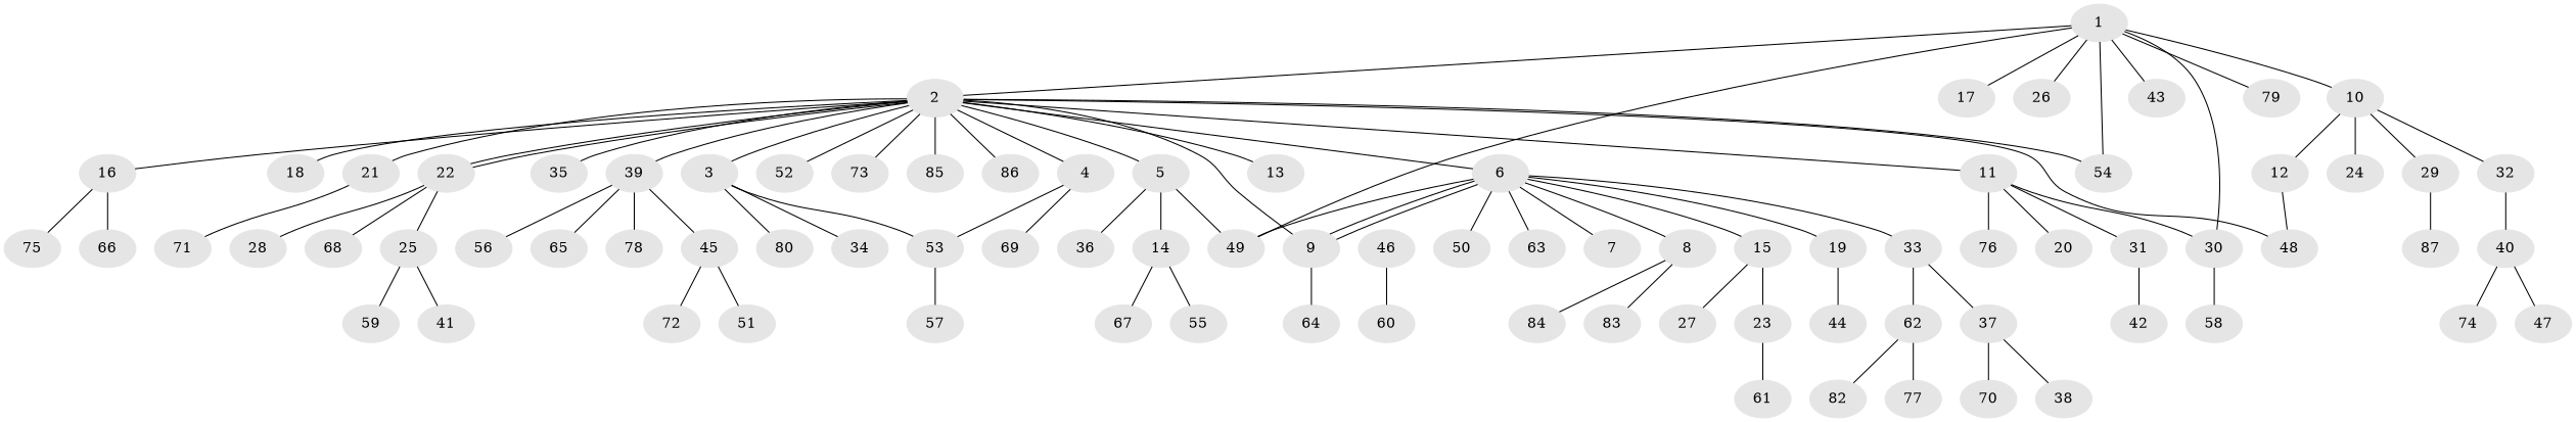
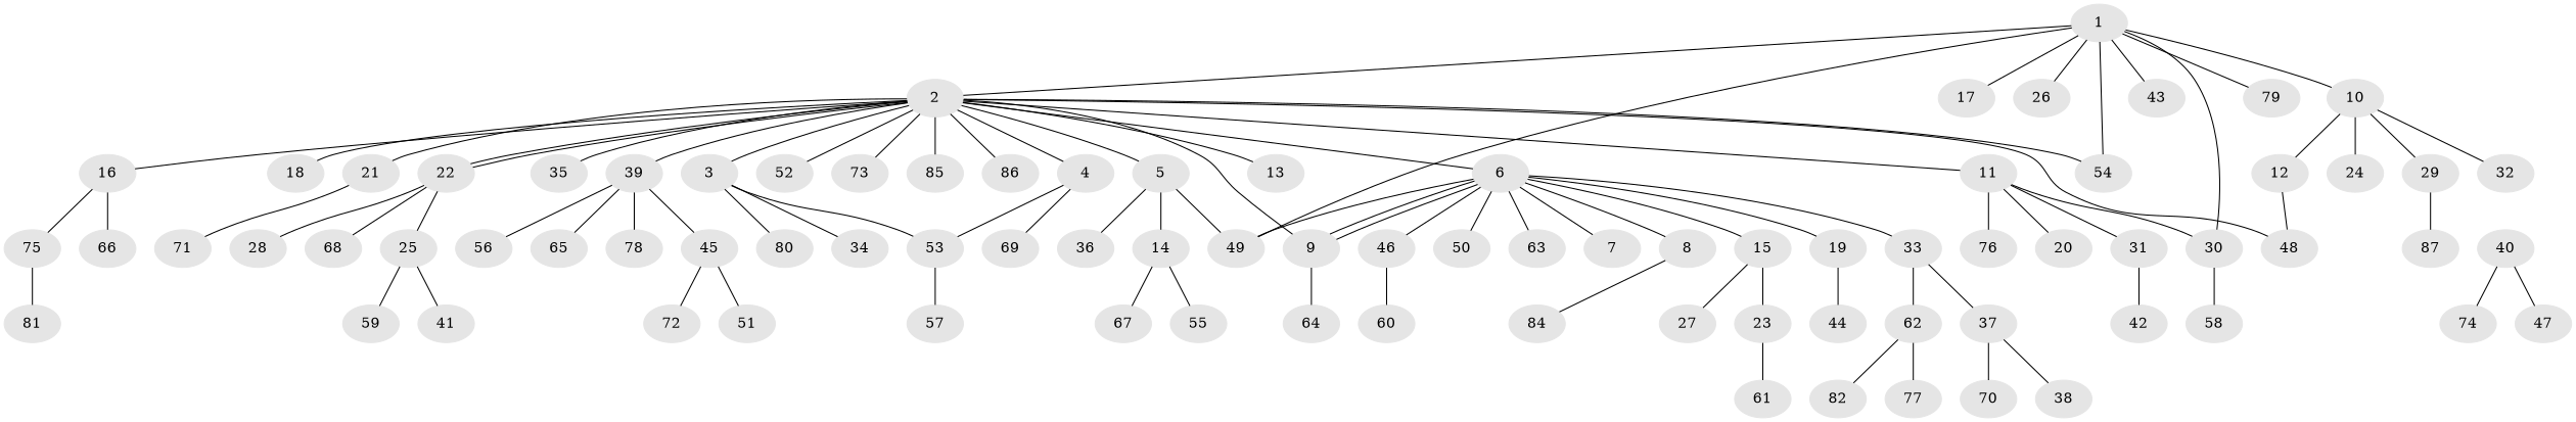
  graph {
    node [color=gray90 style=filled]
    1
    2
    10
    17
    26
    30
    43
    54
    79
    49
    3
    4
    5
    6
    9
    11
    13
    16
    18
    21
    22
    35
    39
    48
    52
    73
    85
    86
    12
    24
    29
    32
    58
    34
    53
    80
    69
    14
    36
    7
    8
    15
    19
    33
    46
    50
    63
    64
    20
    31
    76
    66
    75
    71
    25
    28
    68
    45
    56
    65
    78
    57
    55
    67
-   83
    84
    23
    27
    44
    37
    62
    60
    87
    40
    42
    61
+   81
    41
    59
    47
    74
    38
    70
    77
    82
    51
    72
    1 -- 2
    1 -- 10
    1 -- 17
    1 -- 26
    1 -- 30
    1 -- 43
    1 -- 54
    1 -- 79
    1 -- 49
    2 -- 54
    2 -- 3
    2 -- 4
    2 -- 5
    2 -- 6
    2 -- 9
    2 -- 11
    2 -- 13
    2 -- 16
    2 -- 18
    2 -- 21
    2 -- 22
    2 -- 22
    2 -- 35
    2 -- 39
    2 -- 48
    2 -- 52
    2 -- 73
    2 -- 85
    2 -- 86
    10 -- 12
    10 -- 24
    10 -- 29
    10 -- 32
    30 -- 58
    3 -- 34
    3 -- 53
    3 -- 80
    4 -- 53
    4 -- 69
    5 -- 49
    5 -- 14
    5 -- 36
    6 -- 49
    6 -- 9
    6 -- 9
    6 -- 7
    6 -- 8
    6 -- 15
    6 -- 19
    6 -- 33
+   6 -- 46
    6 -- 50
    6 -- 63
    9 -- 64
    11 -- 30
    11 -- 20
    11 -- 31
    11 -- 76
    16 -- 66
    16 -- 75
    21 -- 71
    22 -- 25
    22 -- 28
    22 -- 68
    39 -- 45
    39 -- 56
    39 -- 65
    39 -- 78
    12 -- 48
    29 -- 87
-   32 -- 40
    53 -- 57
    14 -- 55
    14 -- 67
-   8 -- 83
    8 -- 84
    15 -- 23
    15 -- 27
    19 -- 44
    33 -- 37
    33 -- 62
    46 -- 60
    31 -- 42
+   75 -- 81
    25 -- 41
    25 -- 59
    45 -- 51
    45 -- 72
    23 -- 61
    37 -- 38
    37 -- 70
    62 -- 77
    62 -- 82
    40 -- 47
    40 -- 74
  }
